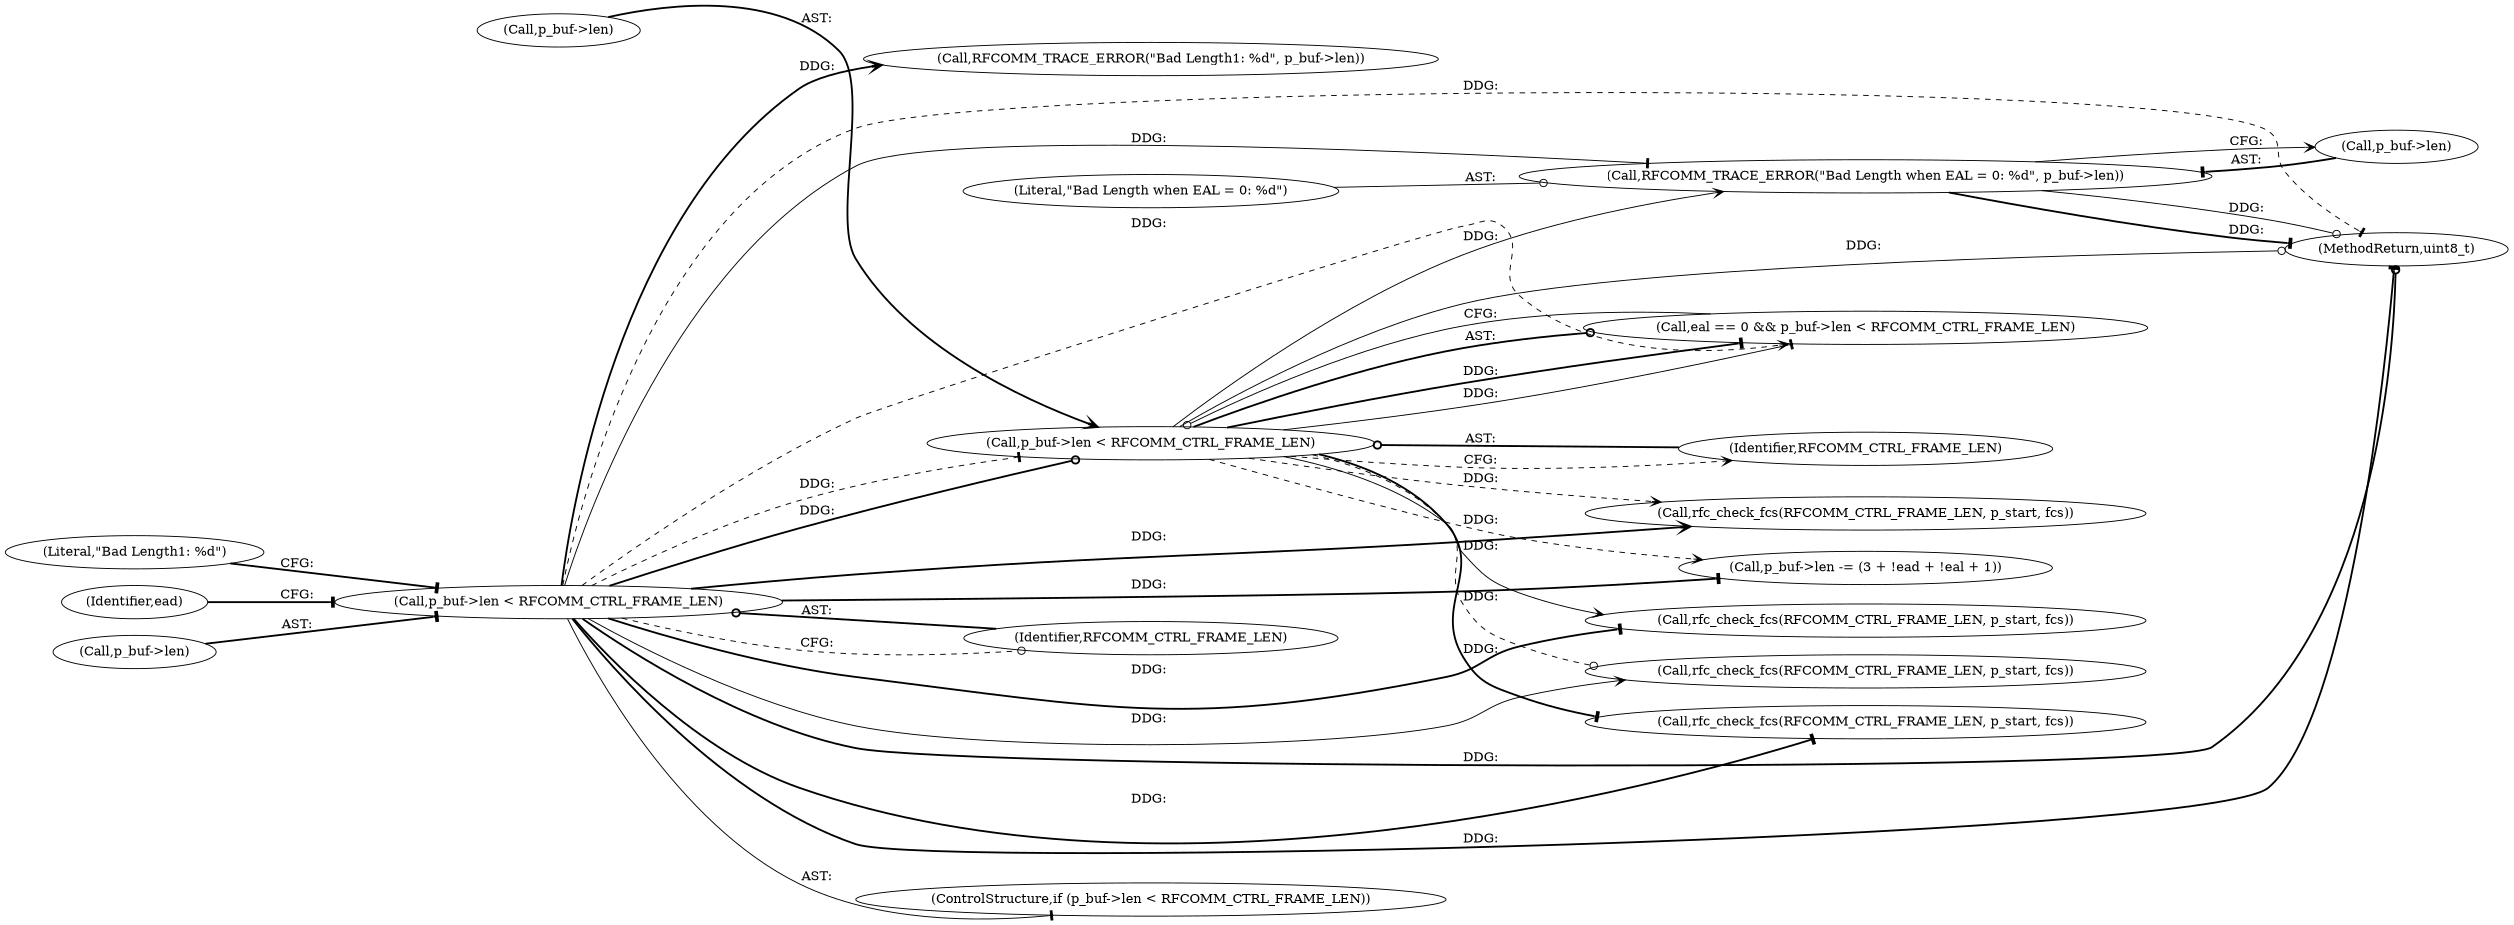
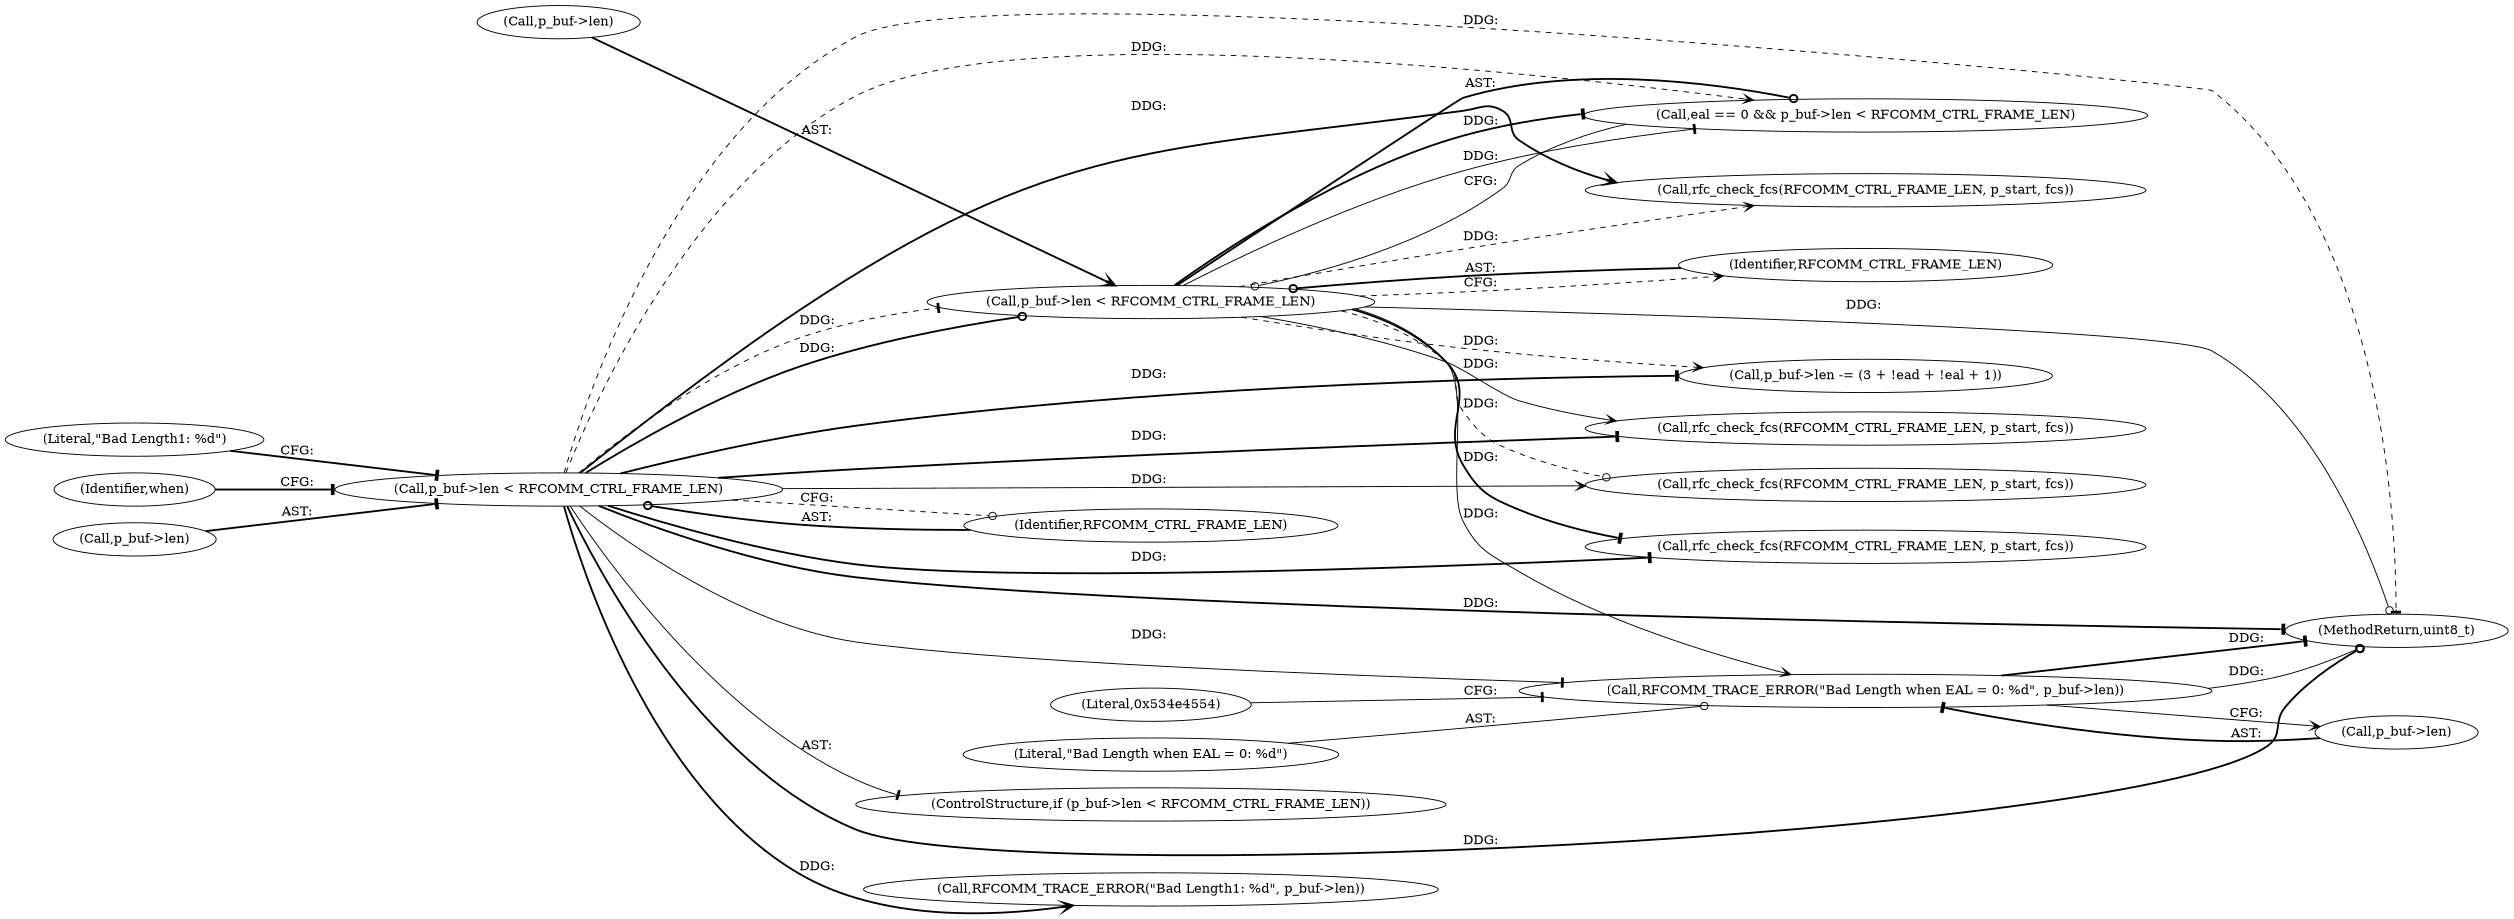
  digraph {
    rankdir=LR
    edge [arrowhead=tee style=bold]
    n1 [label="(Call,RFCOMM_TRACE_ERROR(\"Bad Length when EAL = 0: %d\", p_buf->len))"]
    n2 [label="(MethodReturn,uint8_t)"]
    n3 [label="(Call,p_buf->len)"]
    n4 [label="(Call,p_buf->len < RFCOMM_CTRL_FRAME_LEN)"]
    n5 [label="(Call,p_buf->len < RFCOMM_CTRL_FRAME_LEN)"]
    n6 [label="(Call,eal == 0 && p_buf->len < RFCOMM_CTRL_FRAME_LEN)"]
    n7 [label="(Call,rfc_check_fcs(RFCOMM_CTRL_FRAME_LEN, p_start, fcs))"]
    n8 [label="(Call,p_buf->len -= (3 + !ead + !eal + 1))"]
    n9 [label="(Call,rfc_check_fcs(RFCOMM_CTRL_FRAME_LEN, p_start, fcs))"]
    n10 [label="(Call,rfc_check_fcs(RFCOMM_CTRL_FRAME_LEN, p_start, fcs))"]
    n11 [label="(Call,rfc_check_fcs(RFCOMM_CTRL_FRAME_LEN, p_start, fcs))"]
    n12 [label="(ControlStructure,if (p_buf->len < RFCOMM_CTRL_FRAME_LEN))"]
    n13 [label="(Call,RFCOMM_TRACE_ERROR(\"Bad Length1: %d\", p_buf->len))"]
    n14 [label="(Identifier,RFCOMM_CTRL_FRAME_LEN)"]
    n15 [label="(Identifier,RFCOMM_CTRL_FRAME_LEN)"]
    n16 [label="(Literal,\"Bad Length1: %d\")"]
-   n17 [label="(Identifier,ead)"]
+   n17 [label="(Identifier,when)"]
    n18 [label="(Call,p_buf->len)"]
    n19 [label="(Call,p_buf->len)"]
    n20 [label="(Literal,\"Bad Length when EAL = 0: %d\")"]
+   n21 [label="(Literal,0x534e4554)"]
    n1 -> n2 [arrowhead=odot label="DDG: " style=solid]
    n1 -> n2 [label="DDG: "]
    n1 -> n3 [arrowhead=vee label="CFG: " style=solid]
    n3 -> n1 [label="AST: "]
    n4 -> n1 [label="DDG: " style=solid]
    n4 -> n2 [label="DDG: "]
    n4 -> n2 [arrowhead=odot label="DDG: "]
    n4 -> n2 [label="DDG: " style=dashed]
    n4 -> n5 [arrowhead=odot label="DDG: "]
    n4 -> n5 [label="DDG: " style=dashed]
    n4 -> n6 [arrowhead=vee label="DDG: " style=dashed]
    n4 -> n7 [arrowhead=vee label="DDG: "]
    n4 -> n8 [label="DDG: "]
    n4 -> n9 [label="DDG: "]
    n4 -> n10 [arrowhead=vee label="DDG: " style=solid]
    n4 -> n11 [label="DDG: "]
    n4 -> n12 [label="AST: " style=solid]
    n4 -> n13 [arrowhead=vee label="DDG: "]
    n4 -> n14 [arrowhead=odot label="CFG: " style=dashed]
    n5 -> n1 [arrowhead=vee label="DDG: " style=solid]
    n5 -> n2 [arrowhead=odot label="DDG: " style=solid]
    n5 -> n6 [arrowhead=odot label="AST: "]
    n5 -> n6 [label="DDG: "]
    n5 -> n6 [label="DDG: " style=solid]
    n5 -> n7 [arrowhead=vee label="DDG: " style=dashed]
    n5 -> n8 [arrowhead=vee label="DDG: " style=dashed]
    n5 -> n9 [arrowhead=vee label="DDG: " style=solid]
    n5 -> n10 [arrowhead=odot label="DDG: " style=dashed]
    n5 -> n11 [label="DDG: "]
    n5 -> n15 [arrowhead=vee label="CFG: " style=dashed]
    n6 -> n5 [arrowhead=odot label="CFG: " style=solid]
    n14 -> n4 [arrowhead=odot label="AST: "]
    n15 -> n5 [arrowhead=odot label="AST: "]
    n16 -> n4 [label="CFG: "]
    n17 -> n4 [label="CFG: "]
    n18 -> n4 [label="AST: "]
    n19 -> n5 [arrowhead=vee label="AST: "]
    n20 -> n1 [arrowhead=odot label="AST: " style=solid]
+   n21 -> n1 [label="CFG: " style=solid]
  }
